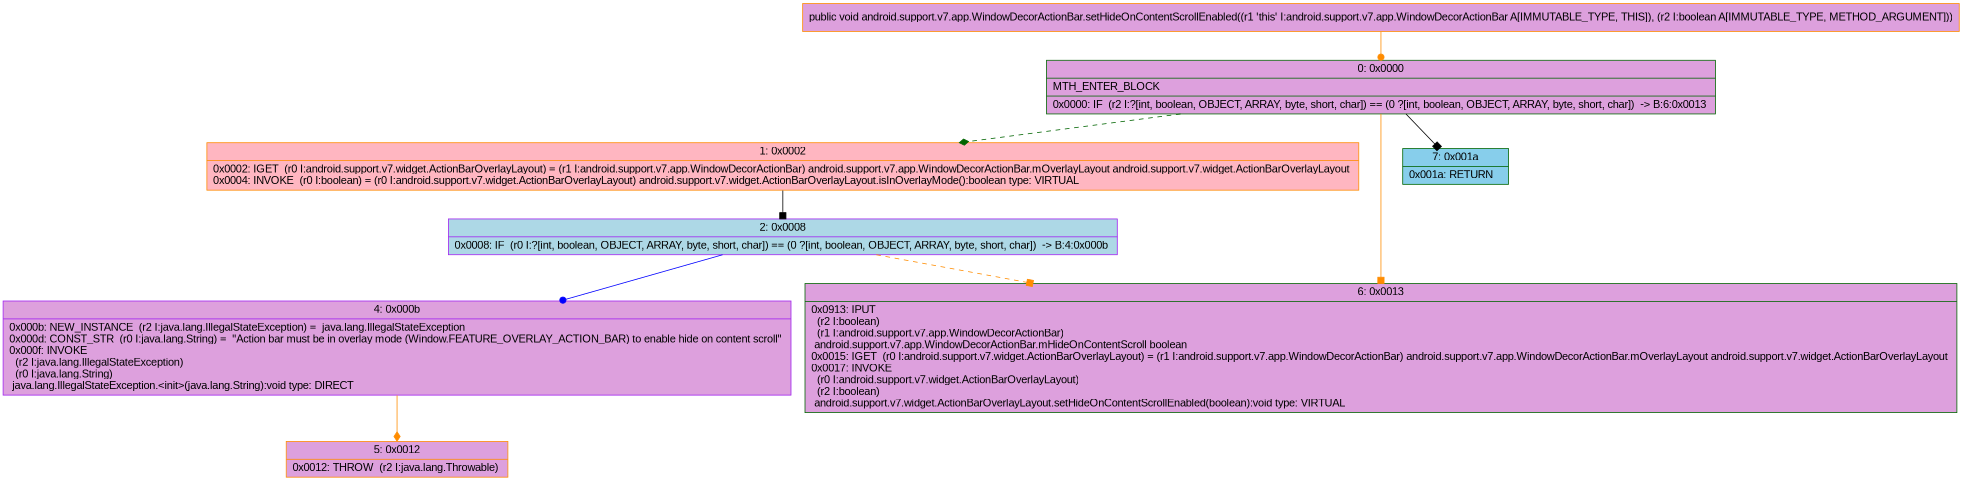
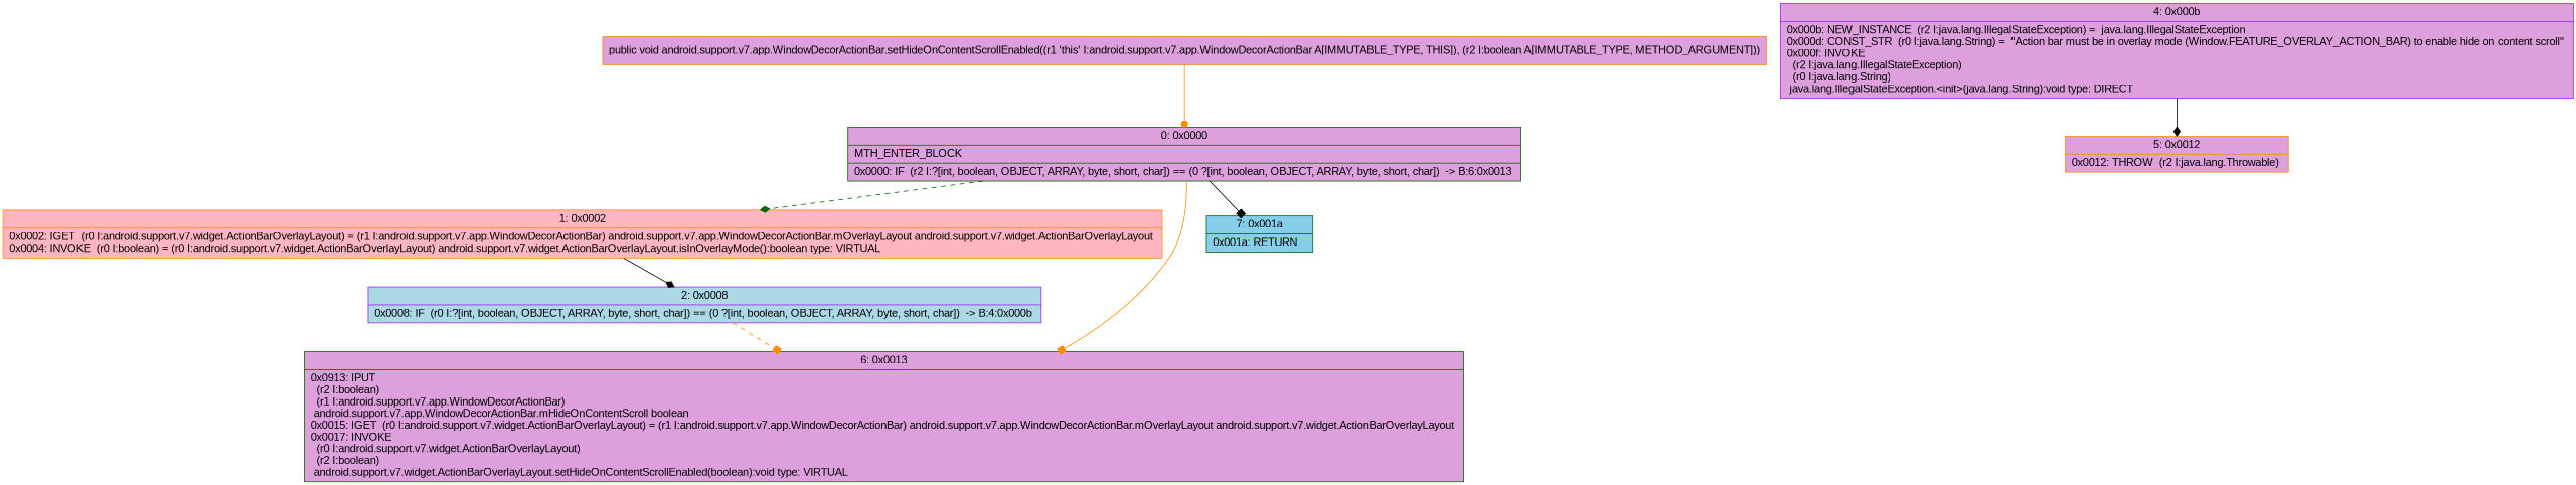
  digraph {
    fontname="Liberation Sans"
    node [color=darkgreen fillcolor=plum fontname="Liberation Sans" shape=record style=filled]
    edge [arrowhead=diamond color=darkorange fontname="Liberation Sans"]
    n1 [label="{0\:\ 0x0000|MTH_ENTER_BLOCK\l|0x0000: IF  (r2 I:?[int, boolean, OBJECT, ARRAY, byte, short, char]) == (0 ?[int, boolean, OBJECT, ARRAY, byte, short, char])  \-\> B:6:0x0013 \l}"]
    n2 [color=darkorange fillcolor=lightpink label="{1\:\ 0x0002|0x0002: IGET  (r0 I:android.support.v7.widget.ActionBarOverlayLayout) = (r1 I:android.support.v7.app.WindowDecorActionBar) android.support.v7.app.WindowDecorActionBar.mOverlayLayout android.support.v7.widget.ActionBarOverlayLayout \l0x0004: INVOKE  (r0 I:boolean) = (r0 I:android.support.v7.widget.ActionBarOverlayLayout) android.support.v7.widget.ActionBarOverlayLayout.isInOverlayMode():boolean type: VIRTUAL \l}"]
    n3 [label="{6\:\ 0x0013|0x0913: IPUT  \l  (r2 I:boolean)\l  (r1 I:android.support.v7.app.WindowDecorActionBar)\l android.support.v7.app.WindowDecorActionBar.mHideOnContentScroll boolean \l0x0015: IGET  (r0 I:android.support.v7.widget.ActionBarOverlayLayout) = (r1 I:android.support.v7.app.WindowDecorActionBar) android.support.v7.app.WindowDecorActionBar.mOverlayLayout android.support.v7.widget.ActionBarOverlayLayout \l0x0017: INVOKE  \l  (r0 I:android.support.v7.widget.ActionBarOverlayLayout)\l  (r2 I:boolean)\l android.support.v7.widget.ActionBarOverlayLayout.setHideOnContentScrollEnabled(boolean):void type: VIRTUAL \l}"]
    n4 [fillcolor=skyblue label="{7\:\ 0x001a|0x001a: RETURN   \l}"]
    n5 [color=purple fillcolor=lightblue label="{2\:\ 0x0008|0x0008: IF  (r0 I:?[int, boolean, OBJECT, ARRAY, byte, short, char]) == (0 ?[int, boolean, OBJECT, ARRAY, byte, short, char])  \-\> B:4:0x000b \l}"]
    n6 [color=purple label="{4\:\ 0x000b|0x000b: NEW_INSTANCE  (r2 I:java.lang.IllegalStateException) =  java.lang.IllegalStateException \l0x000d: CONST_STR  (r0 I:java.lang.String) =  \"Action bar must be in overlay mode (Window.FEATURE_OVERLAY_ACTION_BAR) to enable hide on content scroll\" \l0x000f: INVOKE  \l  (r2 I:java.lang.IllegalStateException)\l  (r0 I:java.lang.String)\l java.lang.IllegalStateException.\<init\>(java.lang.String):void type: DIRECT \l}"]
    n7 [color=darkorange label="{5\:\ 0x0012|0x0012: THROW  (r2 I:java.lang.Throwable) \l}"]
    n8 [color=darkorange label="{public void android.support.v7.app.WindowDecorActionBar.setHideOnContentScrollEnabled((r1 'this' I:android.support.v7.app.WindowDecorActionBar A[IMMUTABLE_TYPE, THIS]), (r2 I:boolean A[IMMUTABLE_TYPE, METHOD_ARGUMENT])) }"]
    n1 -> n2 [color=darkgreen style=dashed]
    n1 -> n3 [arrowhead=box]
    n1 -> n4 [arrowhead=box color=black]
-   n2 -> n5 [arrowhead=box color=black]
+   n2 -> n5 [color=black]
    n5 -> n3 [arrowhead=box style=dashed]
-   n5 -> n6 [arrowhead=dot color=blue]
-   n6 -> n7
+   n6 -> n7 [color=black]
    n8 -> n1 [arrowhead=dot]
  }
